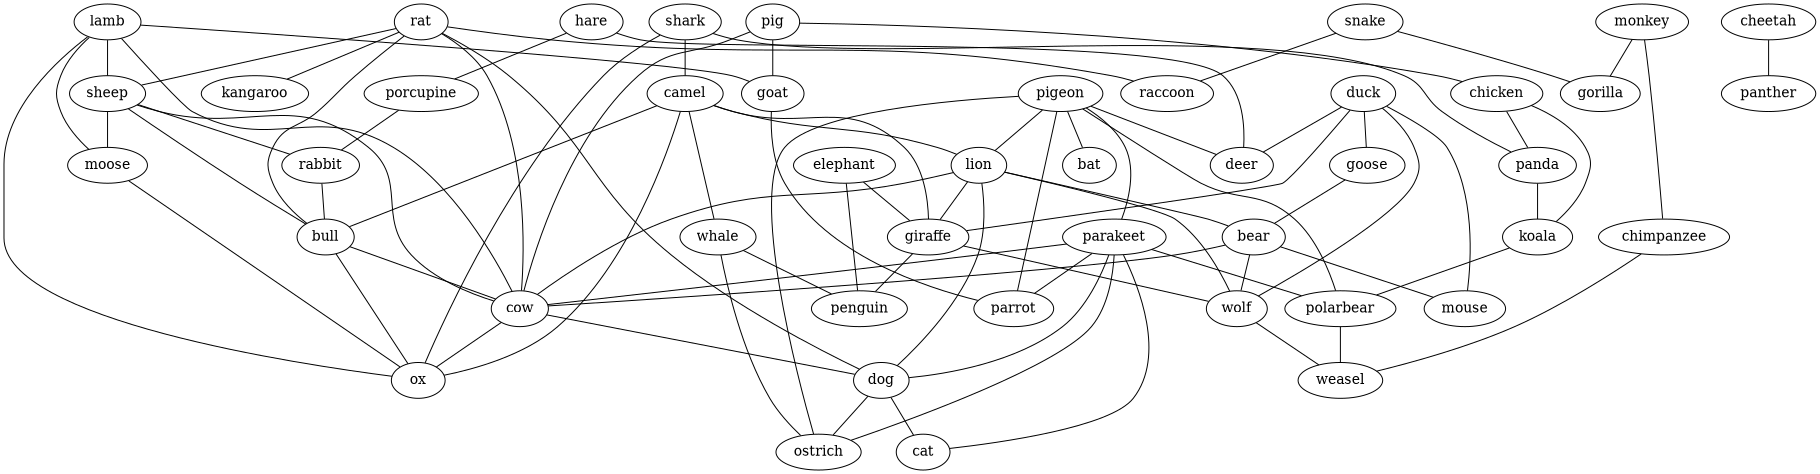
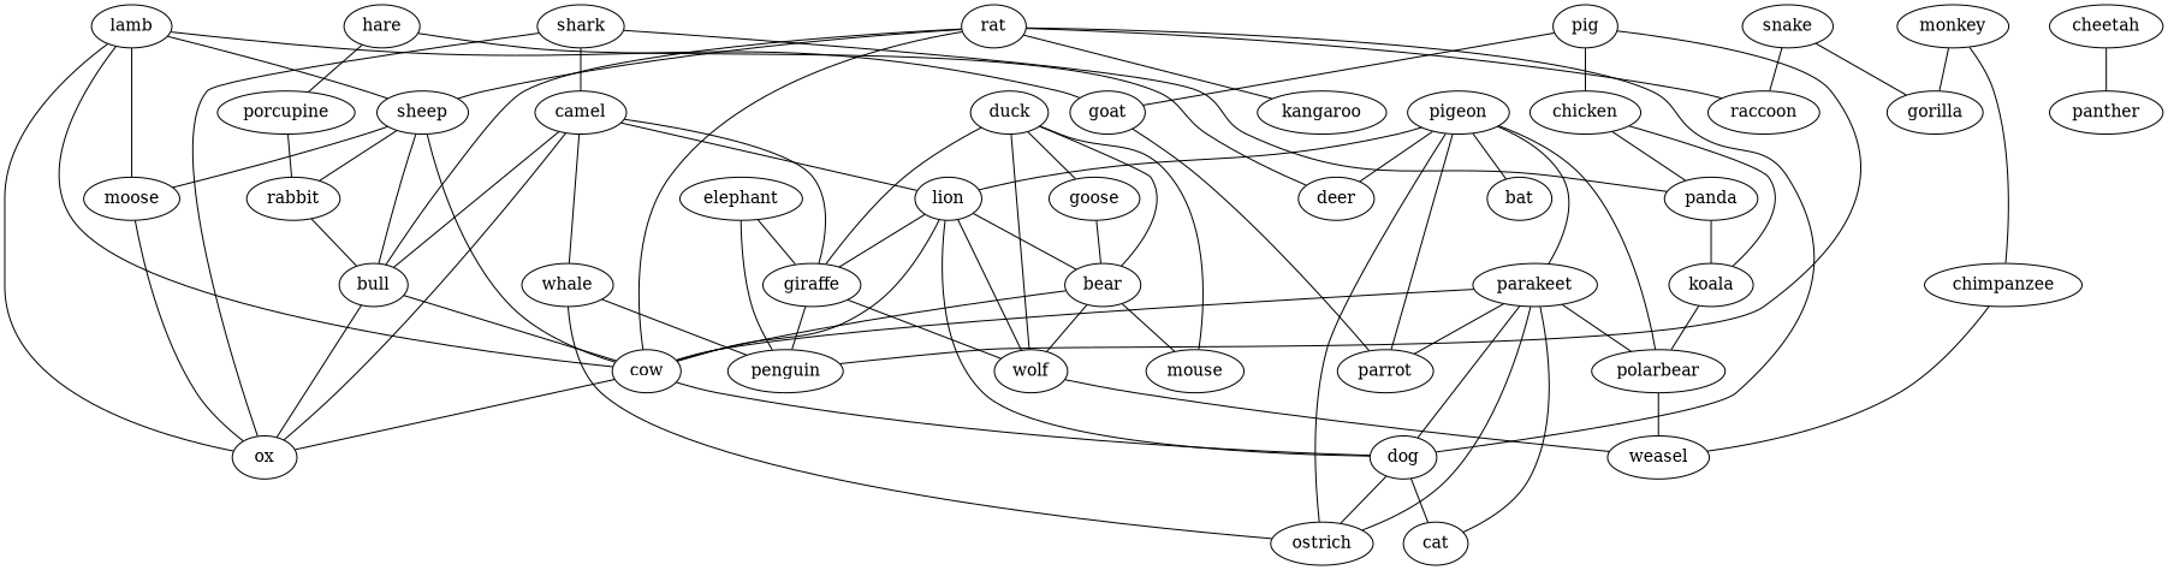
  strict graph {
    fontname="DejaVu Serif"
    node [fontname="DejaVu Serif"]
    edge [fontname="DejaVu Serif" weight=1]
    shark
    camel
    panda
    ox
    lion
    giraffe
    bull
    whale
    koala
    bear
    wolf
    cow
    dog
    penguin
    ostrich
    pigeon
    deer
    parakeet
    polarbear
    bat
    parrot
    cat
    weasel
    hare
    porcupine
    rabbit
    duck
    goose
    mouse
    sheep
    moose
    snake
    gorilla
    raccoon
    pig
    chicken
    goat
    lamb
    monkey
    chimpanzee
    elephant
    cheetah
    panther
    rat
    kangaroo
    shark -- camel
    shark -- panda
    shark -- ox
    camel -- ox
    camel -- lion
    camel -- giraffe
    camel -- bull
    camel -- whale
    panda -- koala
    lion -- giraffe
    lion -- bear
    lion -- wolf
    lion -- cow
    lion -- dog
    giraffe -- wolf
    giraffe -- penguin
    bull -- ox
    bull -- cow
    whale -- penguin
    whale -- ostrich
    koala -- polarbear
    bear -- wolf
    bear -- cow
    bear -- mouse
    wolf -- weasel
    cow -- ox
    cow -- dog
    dog -- ostrich
    dog -- cat
    pigeon -- lion
    pigeon -- ostrich
    pigeon -- deer
    pigeon -- parakeet
    pigeon -- polarbear
    pigeon -- bat
    pigeon -- parrot
    parakeet -- cow
    parakeet -- dog
    parakeet -- ostrich
    parakeet -- polarbear
    parakeet -- parrot
    parakeet -- cat
    polarbear -- weasel
    hare -- deer
    hare -- porcupine
    porcupine -- rabbit
    rabbit -- bull
    duck -- giraffe
-   duck -- deer
+   duck -- bear
    duck -- wolf
    duck -- goose
    duck -- mouse
    goose -- bear
    sheep -- bull
    sheep -- cow
    sheep -- rabbit
    sheep -- moose
    moose -- ox
    snake -- gorilla
    snake -- raccoon
-   pig -- cow
+   pig -- penguin
    pig -- chicken
    pig -- goat
    chicken -- panda
    chicken -- koala
    goat -- parrot
    lamb -- ox
    lamb -- cow
    lamb -- sheep
    lamb -- moose
    lamb -- goat
    monkey -- gorilla
    monkey -- chimpanzee
    chimpanzee -- weasel
    elephant -- giraffe
    elephant -- penguin
    cheetah -- panther
    rat -- bull
    rat -- cow
    rat -- dog
    rat -- sheep
    rat -- raccoon
    rat -- kangaroo
  }
